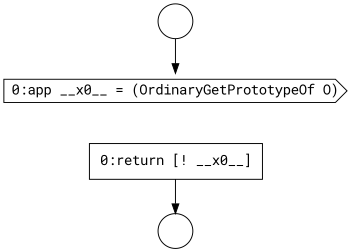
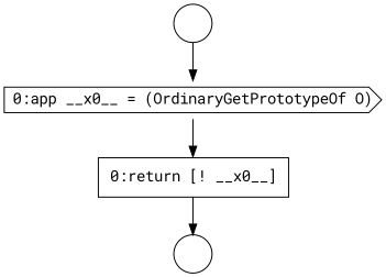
  digraph {
    fontname="Roboto Mono"
    node [color=black fillcolor=white shape=circle style=filled fontname="Roboto Mono"]
    edge [color=black fontname="Roboto Mono"]
    n1 [label=" "]
    n2 [label=<<font color="black">0:app __x0__ = (OrdinaryGetPrototypeOf O)</font>> shape=cds]
    n3 [label=<<font color="black">     <table border="0" cellborder="1" cellspacing="0" cellpadding="10">       <tr><td align="left">0:return [! __x0__]</td></tr>     </table>   </font>> margin=0 shape=none]
    n4 [label=" "]
    n1 -> n2
+   n2 -> n3
    n3 -> n4
  }
